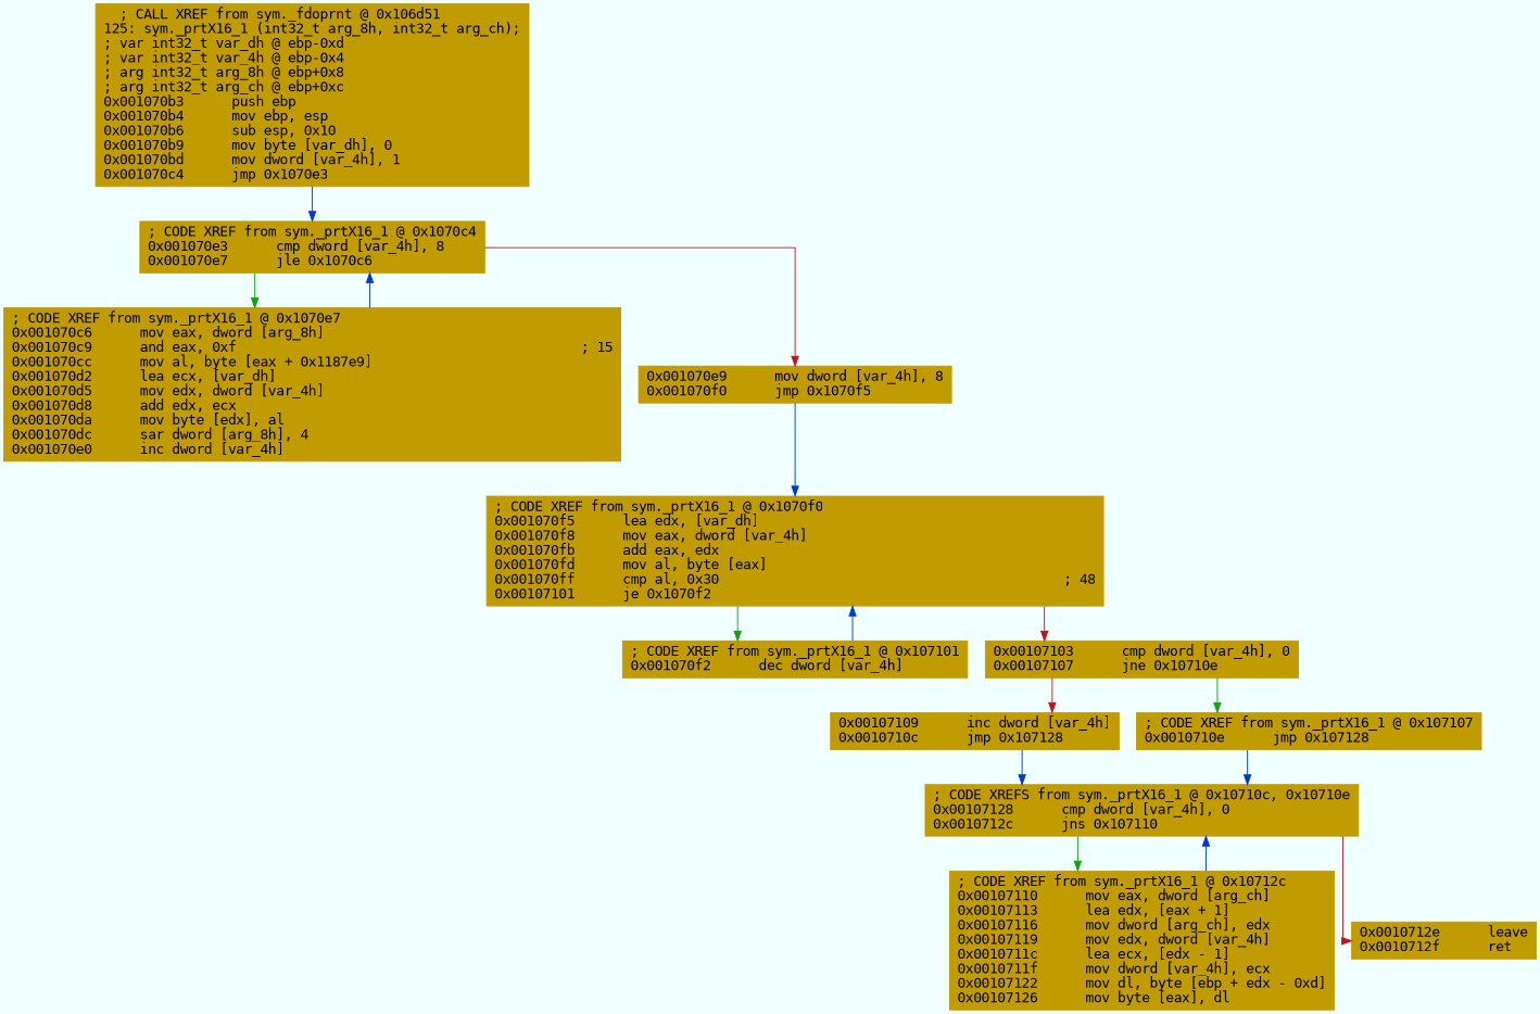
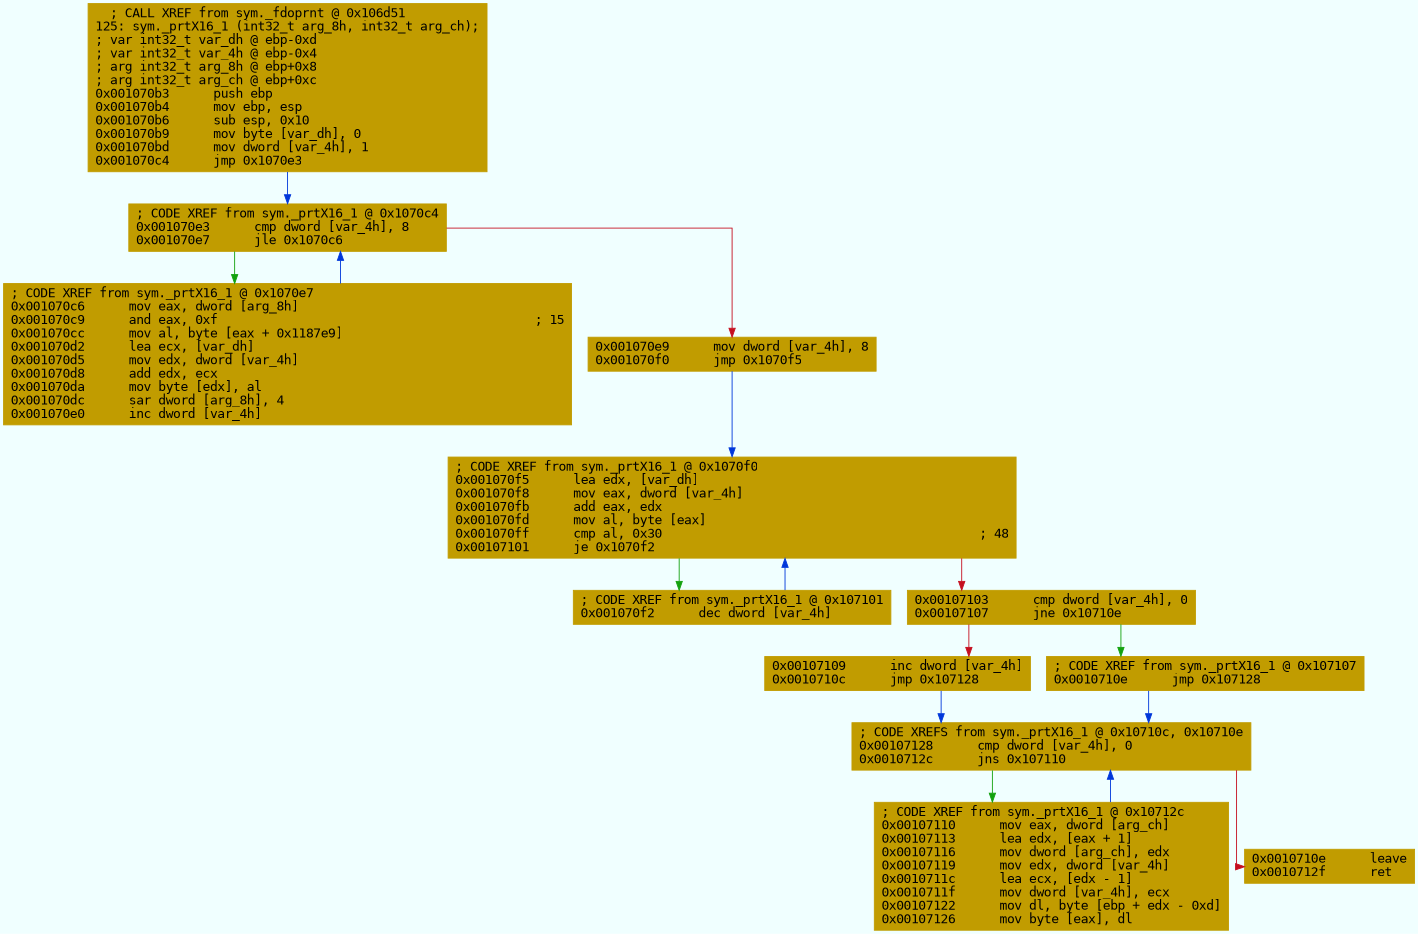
  digraph {
    bgcolor=azure
    fontname="DejaVu Sans Mono"
    fontsize=8
    splines=ortho
    node [color="#c19c00" fillcolor="#c19c00" fontname="DejaVu Sans Mono" shape=box style=filled]
    edge [arrowhead=normal color="#0037da" fontname="DejaVu Sans Mono"]
    n1 [label="  ; CALL XREF from sym._fdoprnt @ 0x106d51\l125: sym._prtX16_1 (int32_t arg_8h, int32_t arg_ch);\l; var int32_t var_dh @ ebp-0xd\l; var int32_t var_4h @ ebp-0x4\l; arg int32_t arg_8h @ ebp+0x8\l; arg int32_t arg_ch @ ebp+0xc\l0x001070b3      push ebp\l0x001070b4      mov ebp, esp\l0x001070b6      sub esp, 0x10\l0x001070b9      mov byte [var_dh], 0\l0x001070bd      mov dword [var_4h], 1\l0x001070c4      jmp 0x1070e3\l"]
    n2 [label="; CODE XREF from sym._prtX16_1 @ 0x1070c4\l0x001070e3      cmp dword [var_4h], 8\l0x001070e7      jle 0x1070c6\l"]
    n3 [label="; CODE XREF from sym._prtX16_1 @ 0x1070e7\l0x001070c6      mov eax, dword [arg_8h]\l0x001070c9      and eax, 0xf                                           ; 15\l0x001070cc      mov al, byte [eax + 0x1187e9]\l0x001070d2      lea ecx, [var_dh]\l0x001070d5      mov edx, dword [var_4h]\l0x001070d8      add edx, ecx\l0x001070da      mov byte [edx], al\l0x001070dc      sar dword [arg_8h], 4\l0x001070e0      inc dword [var_4h]\l"]
    n4 [label="0x001070e9      mov dword [var_4h], 8\l0x001070f0      jmp 0x1070f5\l"]
    n5 [label="; CODE XREF from sym._prtX16_1 @ 0x1070f0\l0x001070f5      lea edx, [var_dh]\l0x001070f8      mov eax, dword [var_4h]\l0x001070fb      add eax, edx\l0x001070fd      mov al, byte [eax]\l0x001070ff      cmp al, 0x30                                           ; 48\l0x00107101      je 0x1070f2\l"]
    n6 [label="; CODE XREF from sym._prtX16_1 @ 0x107101\l0x001070f2      dec dword [var_4h]\l"]
    n7 [label="0x00107103      cmp dword [var_4h], 0\l0x00107107      jne 0x10710e\l"]
    n8 [label="0x00107109      inc dword [var_4h]\l0x0010710c      jmp 0x107128\l"]
    n9 [label="; CODE XREF from sym._prtX16_1 @ 0x107107\l0x0010710e      jmp 0x107128\l"]
    n10 [label="; CODE XREFS from sym._prtX16_1 @ 0x10710c, 0x10710e\l0x00107128      cmp dword [var_4h], 0\l0x0010712c      jns 0x107110\l"]
    n11 [label="; CODE XREF from sym._prtX16_1 @ 0x10712c\l0x00107110      mov eax, dword [arg_ch]\l0x00107113      lea edx, [eax + 1]\l0x00107116      mov dword [arg_ch], edx\l0x00107119      mov edx, dword [var_4h]\l0x0010711c      lea ecx, [edx - 1]\l0x0010711f      mov dword [var_4h], ecx\l0x00107122      mov dl, byte [ebp + edx - 0xd]\l0x00107126      mov byte [eax], dl\l"]
-   n12 [label="0x0010712e      leave\l0x0010712f      ret\l"]
+   n12 [label="0x0010710e      leave\l0x0010712f      ret\l"]
    n1 -> n2
    n2 -> n3 [color="#13a10e"]
    n2 -> n4 [color="#c50f1f"]
    n3 -> n2
    n4 -> n5
    n5 -> n6 [color="#13a10e"]
    n5 -> n7 [color="#c50f1f"]
    n6 -> n5
    n7 -> n8 [color="#c50f1f"]
    n7 -> n9 [color="#13a10e"]
    n8 -> n10
    n9 -> n10
    n10 -> n11 [color="#13a10e"]
    n10 -> n12 [color="#c50f1f"]
    n11 -> n10
  }
